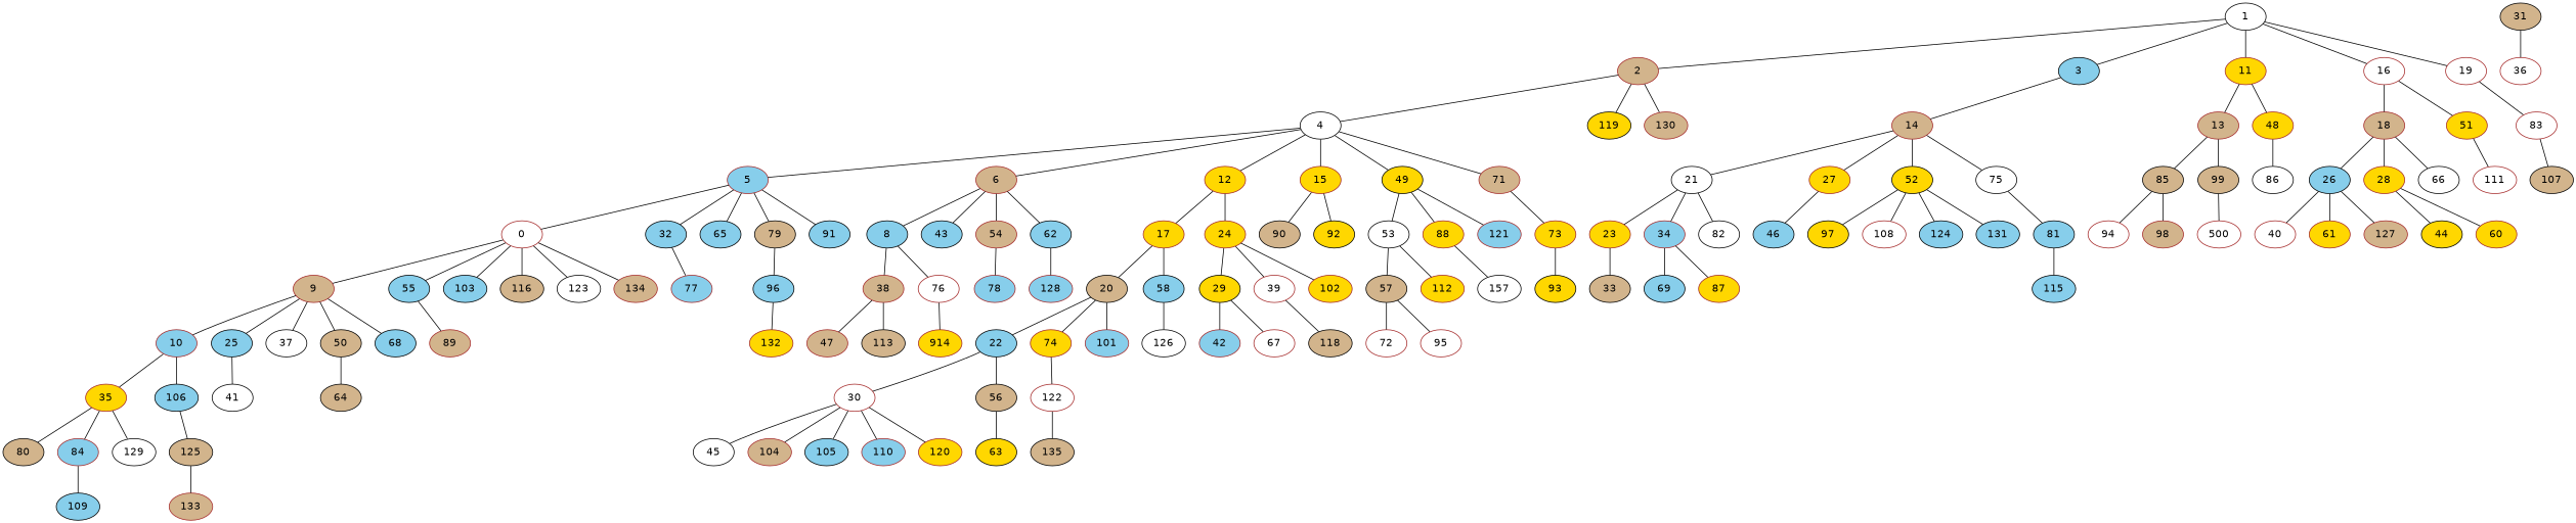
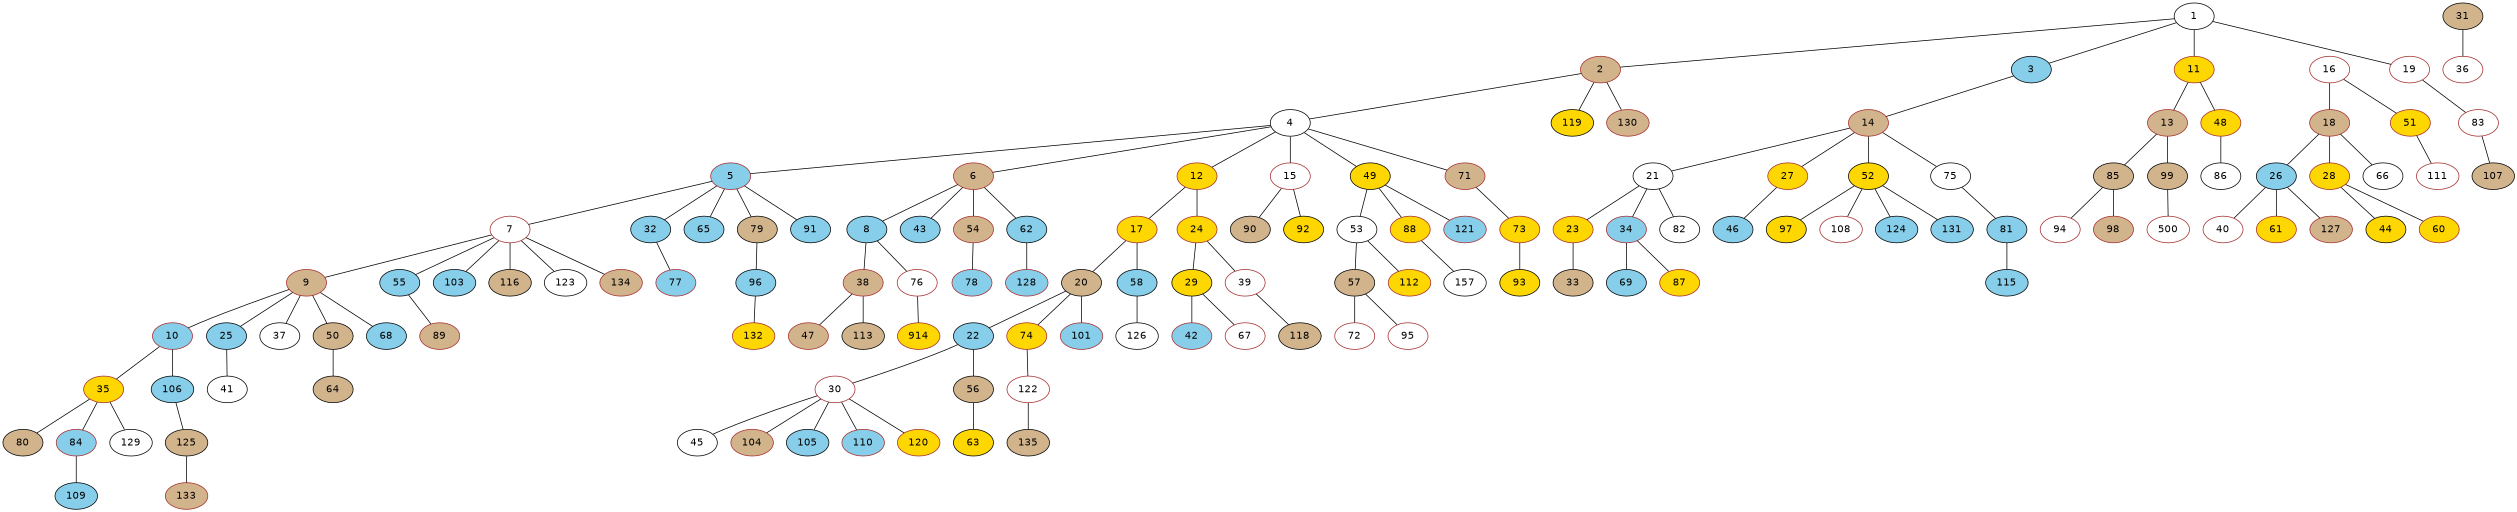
  graph {
    fontname="DejaVu Sans"
    node [color=brown fillcolor=tan fontname="DejaVu Sans" style=filled]
    edge [fontname="DejaVu Sans"]
    1 [color=black fillcolor=white]
    2
    3 [color=black fillcolor=skyblue]
    11 [fillcolor=gold]
    16 [fillcolor=white]
    19 [fillcolor=white]
    4 [color=black fillcolor=white]
    119 [color=black fillcolor=gold]
    130
    14
    13
    48 [fillcolor=gold]
    18
    51 [fillcolor=gold]
    83 [fillcolor=white]
    5 [fillcolor=skyblue]
    6
    12 [fillcolor=gold]
-   15 [fillcolor=gold]
+   15 [fillcolor=white]
    49 [color=black fillcolor=gold]
    71
    21 [color=black fillcolor=white]
    27 [fillcolor=gold]
    52 [color=black fillcolor=gold]
    75 [color=black fillcolor=white]
    36 [fillcolor=white]
    31 [color=black]
-   7 [fillcolor=white label=0]
+   7 [fillcolor=white]
    32 [color=black fillcolor=skyblue]
    65 [color=black fillcolor=skyblue]
    79 [color=black]
    91 [color=black fillcolor=skyblue]
    8 [color=black fillcolor=skyblue]
    43 [color=black fillcolor=skyblue]
    54
    62 [color=black fillcolor=skyblue]
    17 [fillcolor=gold]
    24 [fillcolor=gold]
    90 [color=black]
    92 [color=black fillcolor=gold]
    53 [color=black fillcolor=white]
    88 [fillcolor=gold]
    121 [fillcolor=skyblue]
    73 [fillcolor=gold]
    9
    55 [color=black fillcolor=skyblue]
    103 [color=black fillcolor=skyblue]
    116 [color=black]
    123 [color=black fillcolor=white]
    134
    77 [fillcolor=skyblue]
    96 [color=black fillcolor=skyblue]
    38
    76 [fillcolor=white]
    78 [fillcolor=skyblue]
    128 [fillcolor=skyblue]
    10 [fillcolor=skyblue]
    25 [color=black fillcolor=skyblue]
    37 [color=black fillcolor=white]
    50 [color=black]
    68 [color=black fillcolor=skyblue]
    89
    47
    113 [color=black]
    n65 [fillcolor=gold label=914]
    35 [fillcolor=gold]
    106 [color=black fillcolor=skyblue]
    41 [color=black fillcolor=white]
    64 [color=black]
    80 [color=black]
    84 [fillcolor=skyblue]
    129 [color=black fillcolor=white]
    125 [color=black]
    85 [color=black]
    99 [color=black]
    86 [color=black fillcolor=white]
    20 [color=black]
    58 [color=black fillcolor=skyblue]
    29 [color=black fillcolor=gold]
    39 [fillcolor=white]
-   102 [fillcolor=gold]
    94 [fillcolor=white]
    98
    n84 [fillcolor=white label=500]
    23 [fillcolor=gold]
    34 [fillcolor=skyblue]
    82 [color=black fillcolor=white]
    46 [color=black fillcolor=skyblue]
    97 [color=black fillcolor=gold]
    108 [fillcolor=white]
    124 [color=black fillcolor=skyblue]
    131 [color=black fillcolor=skyblue]
    81 [color=black fillcolor=skyblue]
    26 [color=black fillcolor=skyblue]
    28 [fillcolor=gold]
    66 [color=black fillcolor=white]
    111 [fillcolor=white]
    22 [color=black fillcolor=skyblue]
    74 [fillcolor=gold]
    101 [fillcolor=skyblue]
    126 [color=black fillcolor=white]
    40 [fillcolor=white]
    61 [fillcolor=gold]
    127
    44 [color=black fillcolor=gold]
    60 [fillcolor=gold]
    107 [color=black]
    30 [fillcolor=white]
    56 [color=black]
    122 [fillcolor=white]
    33 [color=black]
    69 [color=black fillcolor=skyblue]
    87 [fillcolor=gold]
    45 [color=black fillcolor=white]
    104
    105 [color=black fillcolor=skyblue]
    110 [fillcolor=skyblue]
    120 [fillcolor=gold]
    63 [color=black fillcolor=gold]
    42 [fillcolor=skyblue]
    67 [fillcolor=white]
    118 [color=black]
    109 [color=black fillcolor=skyblue]
    57 [color=black]
    112 [fillcolor=gold]
    n126 [color=black fillcolor=white label=157]
    72 [fillcolor=white]
    95 [fillcolor=white]
    93 [color=black fillcolor=gold]
    135 [color=black]
    115 [color=black fillcolor=skyblue]
    132 [fillcolor=gold]
    133
    1 -- 2
    1 -- 3
    1 -- 11
-   1 -- 16
    1 -- 19
    2 -- 4
    2 -- 119
    2 -- 130
    3 -- 14
    11 -- 13
    11 -- 48
    16 -- 18
    16 -- 51
    19 -- 83
    4 -- 5
    4 -- 6
    4 -- 12
    4 -- 15
    4 -- 49
    4 -- 71
    14 -- 21
    14 -- 27
    14 -- 52
    14 -- 75
    13 -- 85
    13 -- 99
    48 -- 86
    18 -- 26
    18 -- 28
    18 -- 66
    51 -- 111
    83 -- 107
    5 -- 7
    5 -- 32
    5 -- 65
    5 -- 79
    5 -- 91
    6 -- 8
    6 -- 43
    6 -- 54
    6 -- 62
    12 -- 17
    12 -- 24
    15 -- 90
    15 -- 92
    49 -- 53
    49 -- 88
    49 -- 121
    71 -- 73
    21 -- 23
    21 -- 34
    21 -- 82
    27 -- 46
    52 -- 97
    52 -- 108
    52 -- 124
    52 -- 131
    75 -- 81
    31 -- 36
    7 -- 9
    7 -- 55
    7 -- 103
    7 -- 116
    7 -- 123
    7 -- 134
    32 -- 77
    79 -- 96
    8 -- 38
    8 -- 76
    54 -- 78
    62 -- 128
    17 -- 20
    17 -- 58
    24 -- 29
    24 -- 39
-   24 -- 102
    53 -- 57
    53 -- 112
    88 -- n126
    73 -- 93
    9 -- 10
    9 -- 25
    9 -- 37
    9 -- 50
    9 -- 68
    55 -- 89
    96 -- 132
    38 -- 47
    38 -- 113
    76 -- n65
    10 -- 35
    10 -- 106
    25 -- 41
    50 -- 64
    35 -- 80
    35 -- 84
    35 -- 129
    106 -- 125
    84 -- 109
    125 -- 133
    85 -- 94
    85 -- 98
    99 -- n84
    20 -- 22
    20 -- 74
    20 -- 101
    58 -- 126
    29 -- 42
    29 -- 67
    39 -- 118
    23 -- 33
    34 -- 69
    34 -- 87
    81 -- 115
    26 -- 40
    26 -- 61
    26 -- 127
    28 -- 44
    28 -- 60
    22 -- 30
    22 -- 56
    74 -- 122
    30 -- 45
    30 -- 104
    30 -- 105
    30 -- 110
    30 -- 120
    56 -- 63
    122 -- 135
    57 -- 72
    57 -- 95
  }
